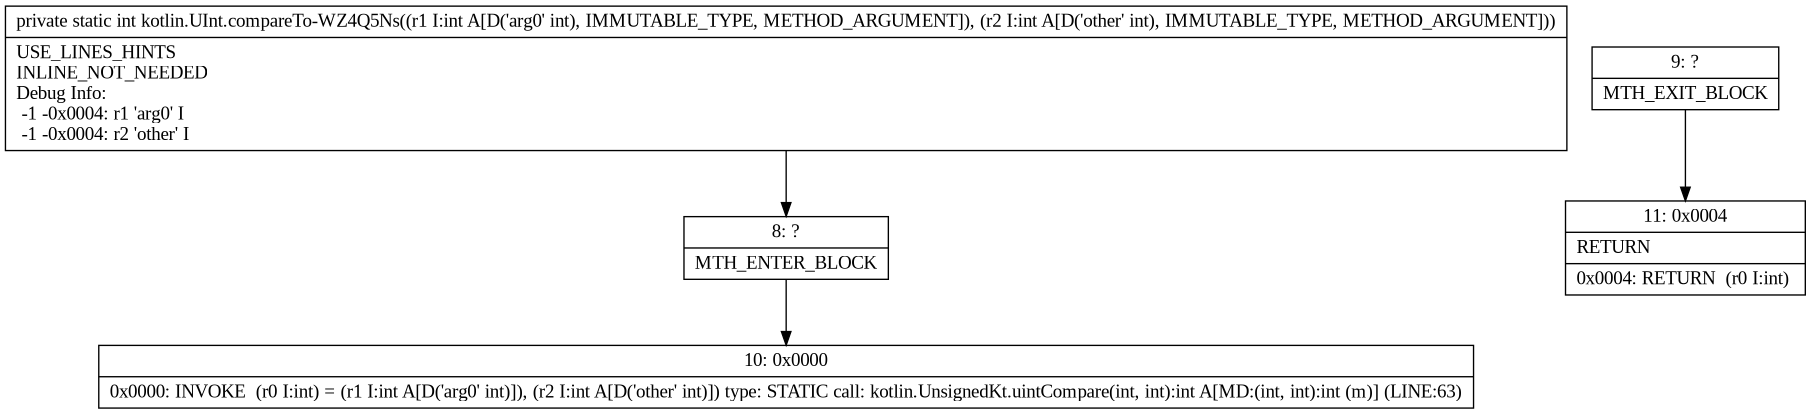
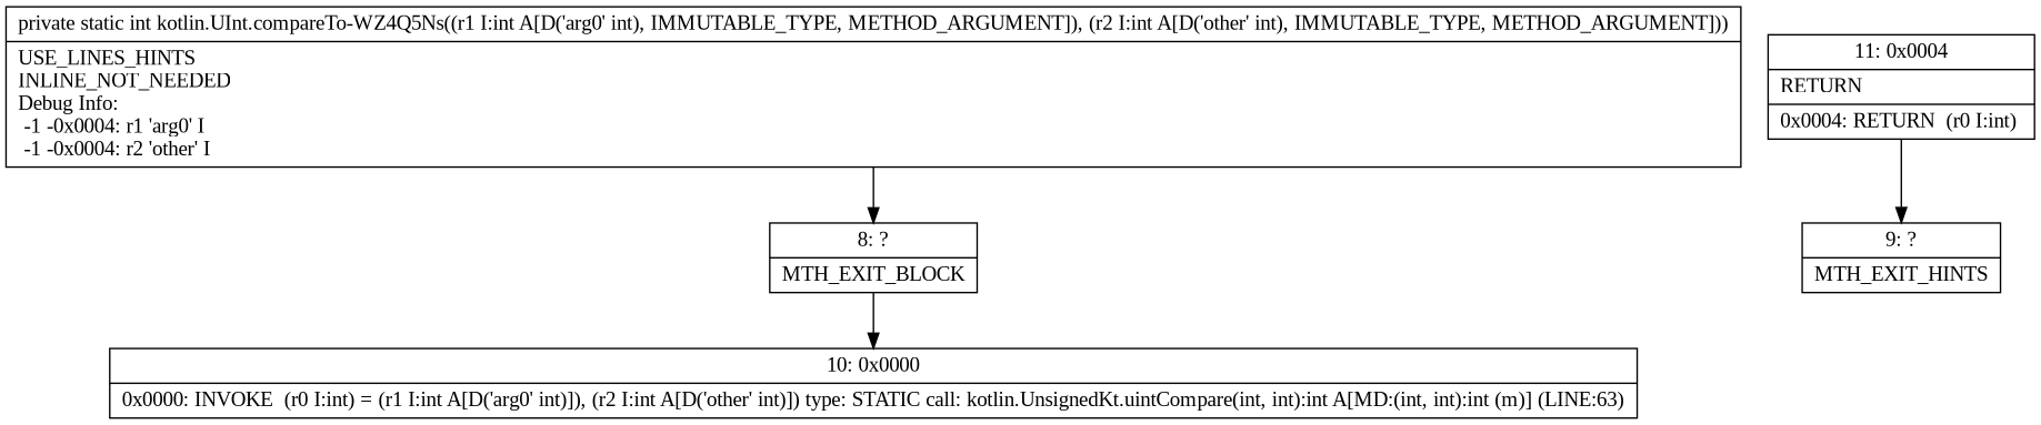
  digraph {
    fontname="Liberation Serif"
    node [fontname="Liberation Serif" shape=record]
    edge [fontname="Liberation Serif"]
-   n1 [label="{8\:\ ?|MTH_ENTER_BLOCK\l}"]
+   n1 [label="{8\:\ ?|MTH_EXIT_BLOCK\l}"]
    n2 [label="{10\:\ 0x0000|0x0000: INVOKE  (r0 I:int) = (r1 I:int A[D('arg0' int)]), (r2 I:int A[D('other' int)]) type: STATIC call: kotlin.UnsignedKt.uintCompare(int, int):int A[MD:(int, int):int (m)] (LINE:63)\l}"]
    n3 [label="{11\:\ 0x0004|RETURN\l|0x0004: RETURN  (r0 I:int) \l}"]
-   n4 [label="{9\:\ ?|MTH_EXIT_BLOCK\l}"]
+   n4 [label="{9\:\ ?|MTH_EXIT_HINTS\l}"]
    n5 [label="{private static int kotlin.UInt.compareTo\-WZ4Q5Ns((r1 I:int A[D('arg0' int), IMMUTABLE_TYPE, METHOD_ARGUMENT]), (r2 I:int A[D('other' int), IMMUTABLE_TYPE, METHOD_ARGUMENT]))  | USE_LINES_HINTS\lINLINE_NOT_NEEDED\lDebug Info:\l  \-1 \-0x0004: r1 'arg0' I\l  \-1 \-0x0004: r2 'other' I\l}"]
    n1 -> n2
-   n4 -> n3
+   n3 -> n4
    n5 -> n1
  }
